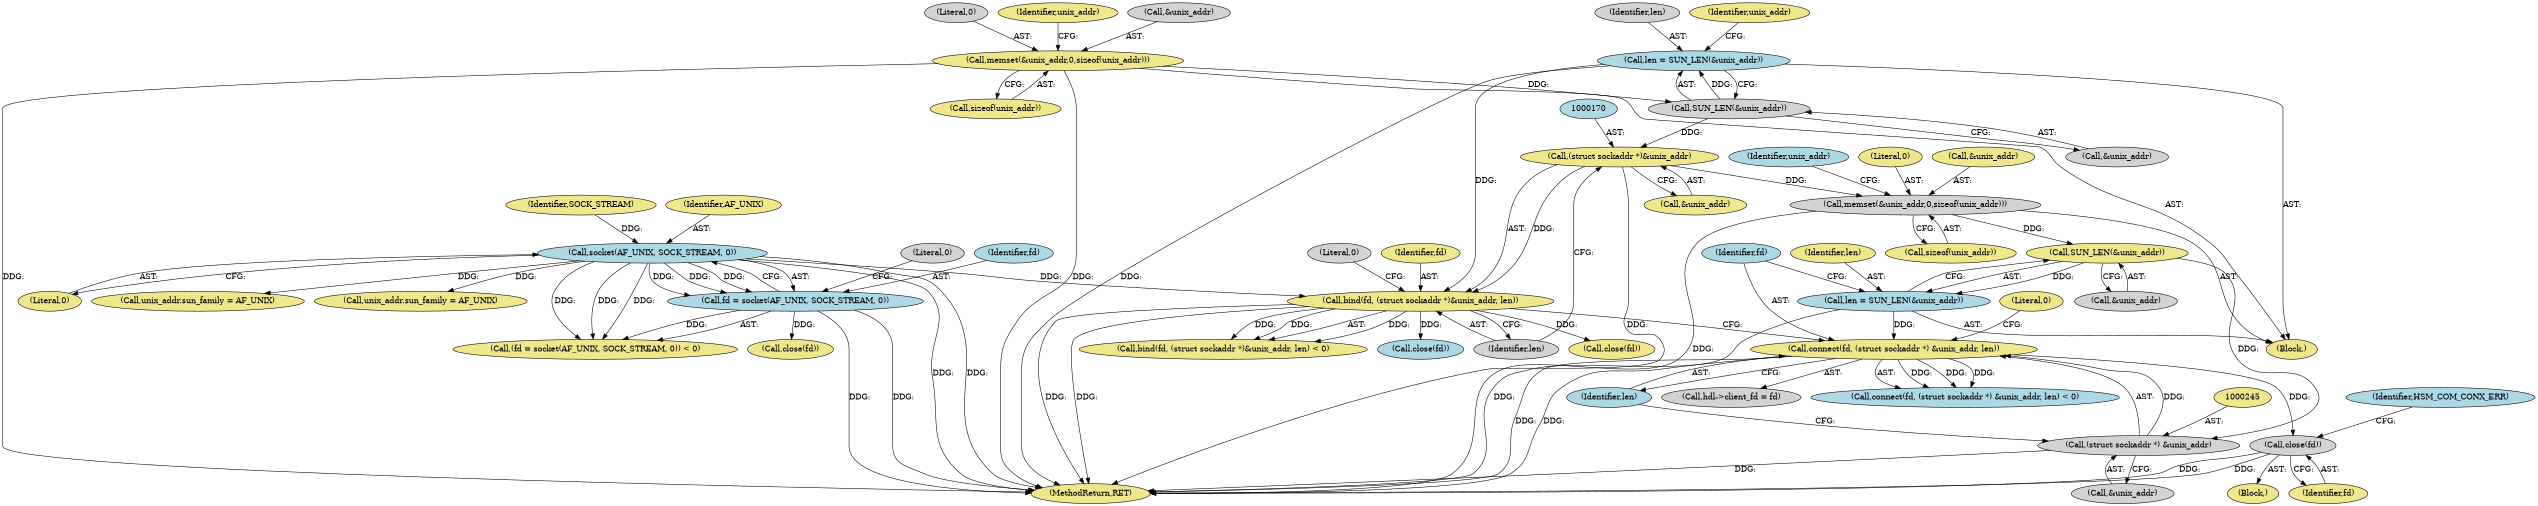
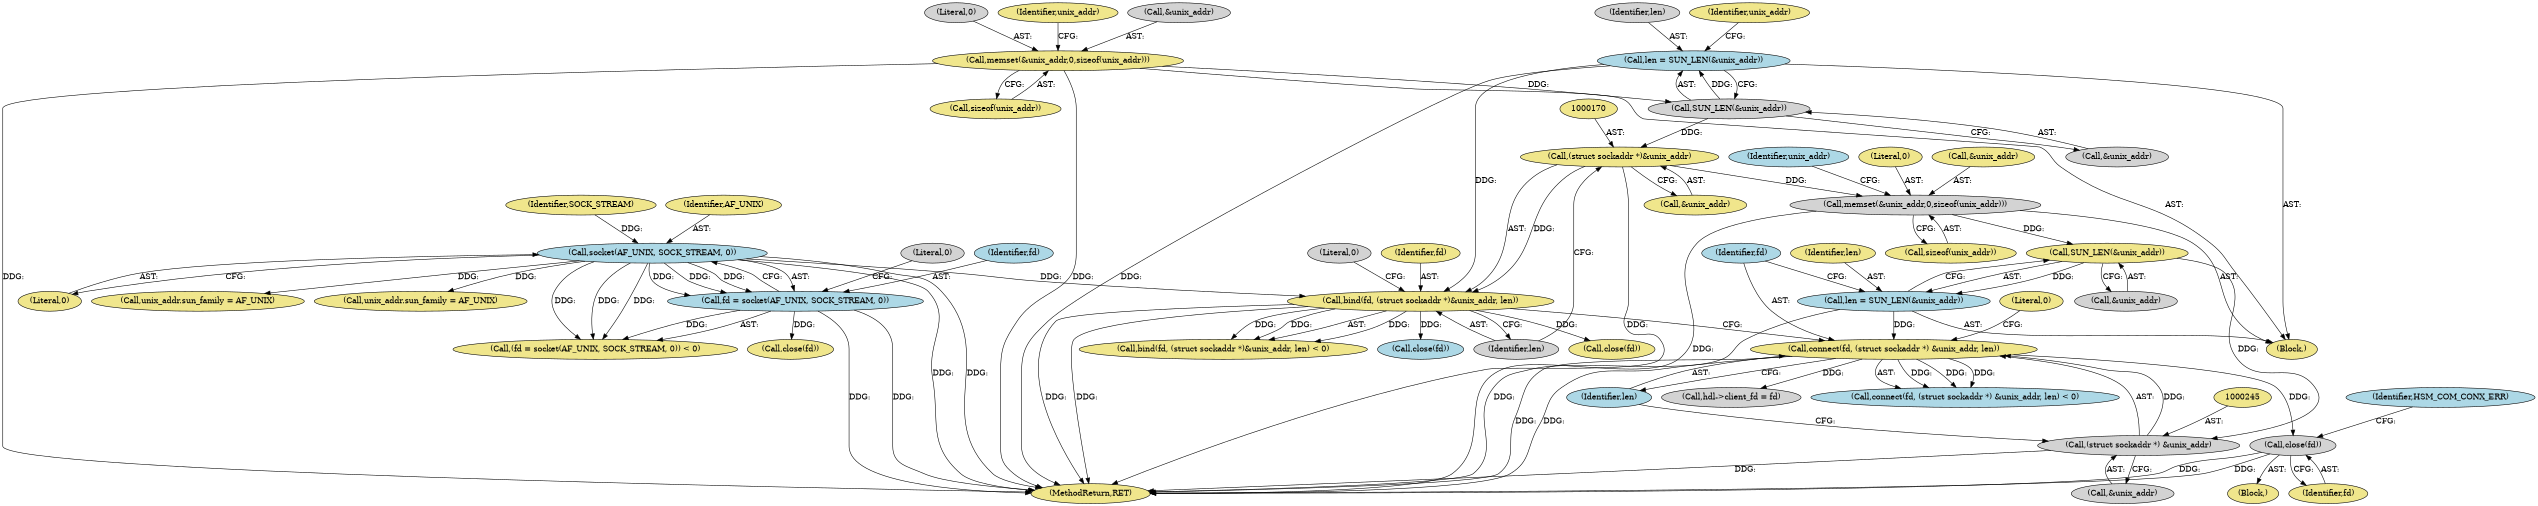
  digraph {
    node [fillcolor=khaki style=filled]
    n1 [fillcolor=lightgrey label="(Call,close(fd))"]
    n2 [label="(Identifier,fd)"]
    n3 [label="(MethodReturn,RET)"]
    n4 [label="(Block,)"]
    n5 [label="(Call,connect(fd, (struct sockaddr *) &unix_addr, len))"]
    n6 [fillcolor=lightgrey label="(Call,hdl->client_fd = fd)"]
    n7 [fillcolor=lightblue label="(Call,connect(fd, (struct sockaddr *) &unix_addr, len) < 0)"]
    n8 [fillcolor=lightblue label="(Identifier,len)"]
    n9 [fillcolor=lightgrey label="(Call,(struct sockaddr *) &unix_addr)"]
    n10 [label="(Call,bind(fd, (struct sockaddr *)&unix_addr, len))"]
    n11 [label="(Call,close(fd))"]
    n12 [label="(Call,bind(fd, (struct sockaddr *)&unix_addr, len) < 0)"]
    n13 [fillcolor=lightblue label="(Call,close(fd))"]
    n14 [fillcolor=lightgrey label="(Identifier,len)"]
    n15 [label="(Call,(struct sockaddr *)&unix_addr)"]
    n16 [fillcolor=lightblue label="(Call,fd = socket(AF_UNIX, SOCK_STREAM, 0))"]
    n17 [fillcolor=lightblue label="(Call,socket(AF_UNIX, SOCK_STREAM, 0))"]
    n18 [label="(Call,close(fd))"]
    n19 [label="(Call,(fd = socket(AF_UNIX, SOCK_STREAM, 0)) < 0)"]
    n20 [label="(Literal,0)"]
    n21 [label="(Call,unix_addr.sun_family = AF_UNIX)"]
    n22 [label="(Call,unix_addr.sun_family = AF_UNIX)"]
    n23 [fillcolor=lightgrey label="(Call,memset(&unix_addr,0,sizeof(unix_addr)))"]
    n24 [label="(Call,&unix_addr)"]
    n25 [label="(Block,)"]
    n26 [label="(Call,SUN_LEN(&unix_addr))"]
    n27 [label="(Call,sizeof(unix_addr))"]
    n28 [fillcolor=lightgrey label="(Call,SUN_LEN(&unix_addr))"]
    n29 [fillcolor=lightblue label="(Call,len = SUN_LEN(&unix_addr))"]
    n30 [fillcolor=lightgrey label="(Call,&unix_addr)"]
    n31 [label="(Call,memset(&unix_addr,0,sizeof(unix_addr)))"]
    n32 [label="(Call,sizeof(unix_addr))"]
    n33 [fillcolor=lightgrey label="(Call,&unix_addr)"]
    n34 [fillcolor=lightblue label="(Call,len = SUN_LEN(&unix_addr))"]
    n35 [fillcolor=lightgrey label="(Call,&unix_addr)"]
    n36 [label="(Identifier,unix_addr)"]
    n37 [fillcolor=lightgrey label="(Call,&unix_addr)"]
    n38 [label="(Identifier,unix_addr)"]
    n39 [label="(Literal,0)"]
    n40 [fillcolor=lightblue label="(Identifier,fd)"]
    n41 [fillcolor=lightblue label="(Identifier,HSM_COM_CONX_ERR)"]
    n42 [fillcolor=lightgrey label="(Literal,0)"]
    n43 [fillcolor=lightgrey label="(Literal,0)"]
    n44 [label="(Identifier,AF_UNIX)"]
    n45 [label="(Identifier,fd)"]
    n46 [fillcolor=lightgrey label="(Identifier,len)"]
    n47 [label="(Identifier,len)"]
    n48 [label="(Call,&unix_addr)"]
    n49 [fillcolor=lightblue label="(Identifier,unix_addr)"]
    n50 [fillcolor=lightgrey label="(Literal,0)"]
    n51 [label="(Identifier,SOCK_STREAM)"]
    n52 [label="(Literal,0)"]
    n53 [fillcolor=lightblue label="(Identifier,fd)"]
-   1000170 [fillcolor=lightblue]
+   1000170
    1000245
    n1 -> n2 [label="CFG: "]
    n1 -> n3 [label="DDG: "]
    n1 -> n3 [label="DDG: "]
    n1 -> n4 [label="AST: "]
    n2 -> n1 [label="AST: "]
    n5 -> n1 [label="DDG: "]
    n5 -> n3 [label="DDG: "]
    n5 -> n3 [label="DDG: "]
-   n5 -> n6 [label="AST: "]
+   n5 -> n6 [label="DDG: "]
    n5 -> n7 [label="AST: "]
    n5 -> n7 [label="DDG: "]
    n5 -> n7 [label="DDG: "]
    n5 -> n7 [label="DDG: "]
    n5 -> n8 [label="CFG: "]
    n8 -> n5 [label="AST: "]
    n8 -> n9 [label="CFG: "]
    n9 -> n3 [label="DDG: "]
    n9 -> n5 [label="AST: "]
    n9 -> n5 [label="DDG: "]
    n9 -> n33 [label="CFG: "]
    n10 -> n3 [label="DDG: "]
    n10 -> n3 [label="DDG: "]
    n10 -> n5 [label="CFG: "]
    n10 -> n11 [label="DDG: "]
    n10 -> n12 [label="AST: "]
    n10 -> n12 [label="DDG: "]
    n10 -> n12 [label="DDG: "]
    n10 -> n12 [label="DDG: "]
    n10 -> n13 [label="DDG: "]
    n10 -> n14 [label="CFG: "]
    n14 -> n10 [label="AST: "]
    n14 -> n15 [label="CFG: "]
    n15 -> n3 [label="DDG: "]
    n15 -> n10 [label="AST: "]
    n15 -> n10 [label="DDG: "]
    n15 -> n23 [label="DDG: "]
    n15 -> n24 [label="CFG: "]
    n16 -> n3 [label="DDG: "]
    n16 -> n3 [label="DDG: "]
    n16 -> n17 [label="CFG: "]
    n16 -> n18 [label="DDG: "]
    n16 -> n19 [label="AST: "]
    n16 -> n19 [label="DDG: "]
    n17 -> n3 [label="DDG: "]
    n17 -> n3 [label="DDG: "]
    n17 -> n10 [label="DDG: "]
    n17 -> n16 [label="AST: "]
    n17 -> n16 [label="DDG: "]
    n17 -> n16 [label="DDG: "]
    n17 -> n16 [label="DDG: "]
    n17 -> n19 [label="DDG: "]
    n17 -> n19 [label="DDG: "]
    n17 -> n19 [label="DDG: "]
    n17 -> n20 [label="CFG: "]
    n17 -> n21 [label="DDG: "]
    n17 -> n22 [label="DDG: "]
    n20 -> n17 [label="AST: "]
    n23 -> n3 [label="DDG: "]
    n23 -> n25 [label="AST: "]
    n23 -> n26 [label="DDG: "]
    n23 -> n27 [label="CFG: "]
    n24 -> n15 [label="AST: "]
    n26 -> n9 [label="DDG: "]
    n26 -> n34 [label="AST: "]
    n26 -> n34 [label="DDG: "]
    n26 -> n35 [label="CFG: "]
    n27 -> n23 [label="AST: "]
    n28 -> n15 [label="DDG: "]
    n28 -> n29 [label="AST: "]
    n28 -> n29 [label="DDG: "]
    n28 -> n30 [label="CFG: "]
    n29 -> n3 [label="DDG: "]
    n29 -> n10 [label="DDG: "]
    n29 -> n25 [label="AST: "]
    n29 -> n28 [label="CFG: "]
    n30 -> n28 [label="AST: "]
    n31 -> n3 [label="DDG: "]
    n31 -> n3 [label="DDG: "]
    n31 -> n25 [label="AST: "]
    n31 -> n28 [label="DDG: "]
    n31 -> n32 [label="CFG: "]
    n32 -> n31 [label="AST: "]
    n33 -> n9 [label="AST: "]
    n34 -> n3 [label="DDG: "]
    n34 -> n5 [label="DDG: "]
    n34 -> n25 [label="AST: "]
    n34 -> n26 [label="CFG: "]
    n35 -> n26 [label="AST: "]
    n36 -> n31 [label="CFG: "]
    n37 -> n31 [label="AST: "]
    n38 -> n29 [label="CFG: "]
    n39 -> n5 [label="CFG: "]
    n40 -> n5 [label="AST: "]
    n40 -> n34 [label="CFG: "]
    n41 -> n1 [label="CFG: "]
    n42 -> n10 [label="CFG: "]
    n43 -> n31 [label="AST: "]
    n44 -> n17 [label="AST: "]
    n45 -> n10 [label="AST: "]
    n46 -> n29 [label="AST: "]
    n47 -> n34 [label="AST: "]
    n48 -> n23 [label="AST: "]
    n49 -> n23 [label="CFG: "]
    n50 -> n16 [label="CFG: "]
    n51 -> n17 [label="DDG: "]
    n52 -> n23 [label="AST: "]
    n53 -> n16 [label="AST: "]
    1000170 -> n15 [label="AST: "]
    1000245 -> n9 [label="AST: "]
  }
